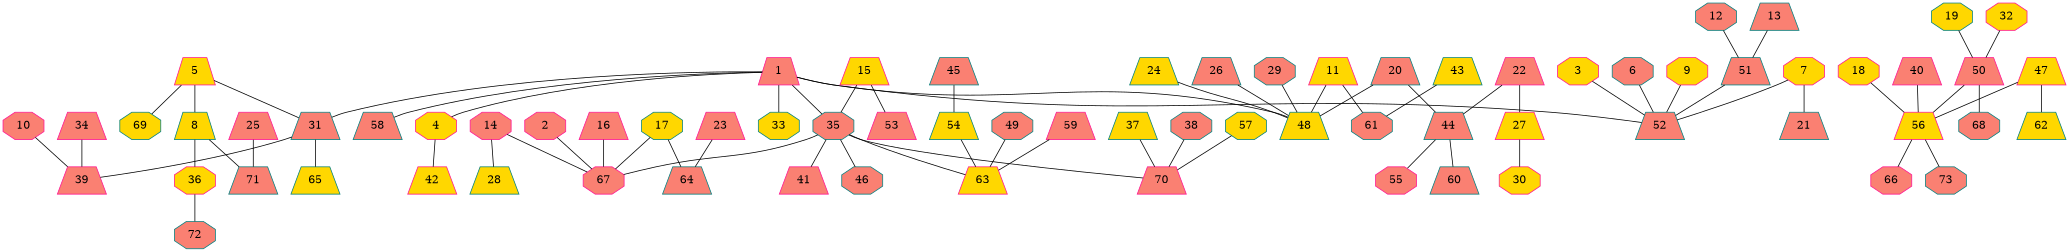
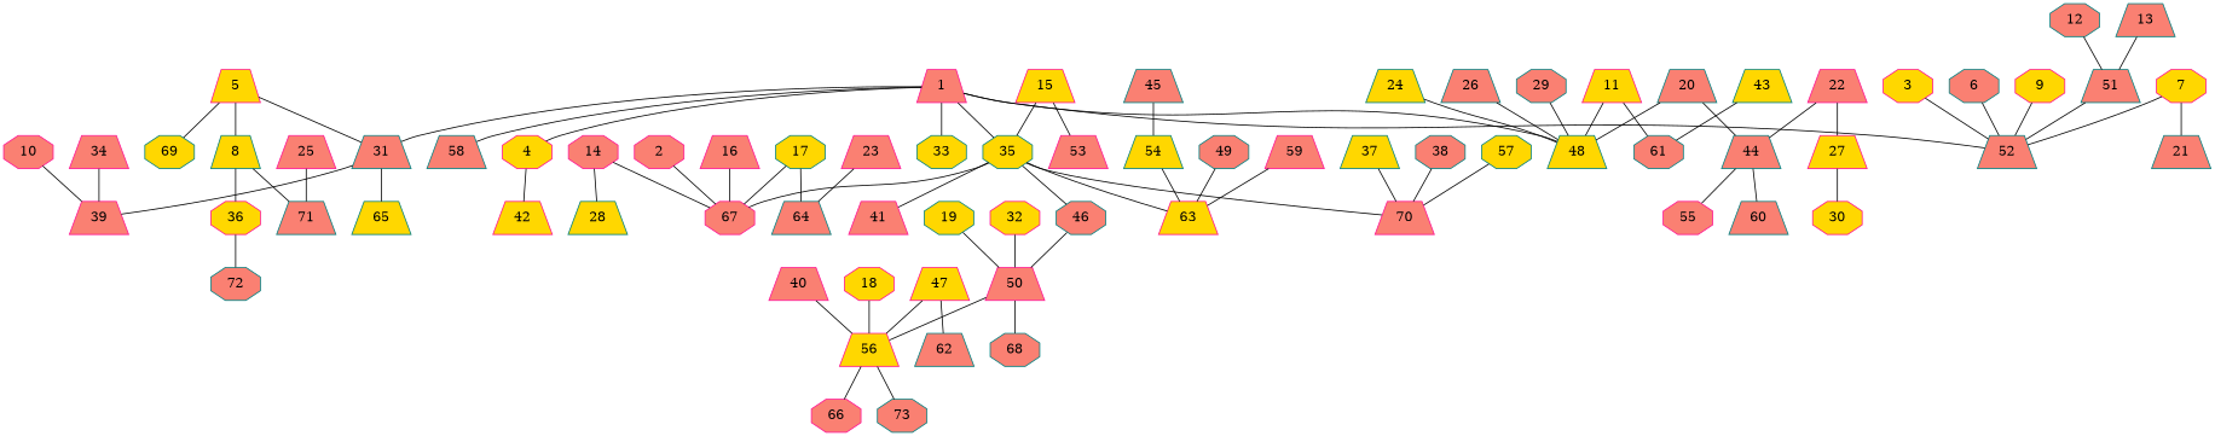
  graph {
    node [color=teal fillcolor=salmon shape=trapezium style=filled]
    edge [weight=1.0]
    1 [color=deeppink]
    4 [color=deeppink fillcolor=gold shape=octagon]
    31
    33 [fillcolor=gold shape=octagon]
-   35 [shape=octagon]
+   35 [fillcolor=gold shape=octagon]
    48 [fillcolor=gold]
    52
    58
    42 [color=deeppink fillcolor=gold]
    39 [color=deeppink]
    65 [fillcolor=gold]
    67 [color=deeppink shape=octagon]
    41 [color=deeppink]
    46 [shape=octagon]
    63 [color=deeppink fillcolor=gold]
    70 [color=deeppink]
    2 [color=deeppink shape=octagon]
    3 [color=deeppink fillcolor=gold shape=octagon]
    5 [color=deeppink fillcolor=gold]
    8 [fillcolor=gold]
    69 [fillcolor=gold shape=octagon]
    36 [color=deeppink fillcolor=gold shape=octagon]
    71
    6 [shape=octagon]
    7 [color=deeppink fillcolor=gold shape=octagon]
    21
    72 [shape=octagon]
    9 [color=deeppink fillcolor=gold shape=octagon]
    10 [color=deeppink shape=octagon]
    11 [color=deeppink fillcolor=gold]
    61 [shape=octagon]
    12 [shape=octagon]
    51
    13
    14 [color=deeppink shape=octagon]
    28 [fillcolor=gold]
    15 [color=deeppink fillcolor=gold]
    53 [color=deeppink]
    16 [color=deeppink]
    17 [fillcolor=gold shape=octagon]
    64
    18 [color=deeppink fillcolor=gold shape=octagon]
    56 [color=deeppink fillcolor=gold]
    66 [color=deeppink shape=octagon]
    73 [shape=octagon]
    19 [fillcolor=gold shape=octagon]
    50 [color=deeppink]
    68 [shape=octagon]
    20
    44
    55 [color=deeppink shape=octagon]
    60
    22 [color=deeppink]
    27 [color=deeppink fillcolor=gold]
    30 [color=deeppink fillcolor=gold shape=octagon]
    23 [color=deeppink]
    24 [fillcolor=gold]
    25 [color=deeppink]
    26
    29 [shape=octagon]
    32 [color=deeppink fillcolor=gold shape=octagon]
    34 [color=deeppink]
    37 [fillcolor=gold]
    38 [shape=octagon]
    40 [color=deeppink]
    43 [fillcolor=gold]
    54 [fillcolor=gold]
    45
    47 [color=deeppink fillcolor=gold]
-   62 [fillcolor=gold]
+   62
    49 [shape=octagon]
    57 [fillcolor=gold shape=octagon]
    59 [color=deeppink]
    1 -- 4
    1 -- 31
    1 -- 33
    1 -- 35
    1 -- 48
    1 -- 52
    1 -- 58
    4 -- 42
    31 -- 39
    31 -- 65
    35 -- 67
    35 -- 41
    35 -- 46
    35 -- 63
    35 -- 70
+   46 -- 50
    2 -- 67
    3 -- 52
    5 -- 31
    5 -- 8
    5 -- 69
    8 -- 36
    8 -- 71
    36 -- 72
    6 -- 52
    7 -- 52
    7 -- 21
    9 -- 52
    10 -- 39
    11 -- 48
    11 -- 61
    12 -- 51
    51 -- 52
    13 -- 51
    14 -- 67
    14 -- 28
    15 -- 35
    15 -- 53
    16 -- 67
    17 -- 67
    17 -- 64
    18 -- 56
    56 -- 66
    56 -- 73
    19 -- 50
    50 -- 56
    50 -- 68
    20 -- 48
    20 -- 44
    44 -- 55
    44 -- 60
    22 -- 44
    22 -- 27
    27 -- 30
    23 -- 64
    24 -- 48
    25 -- 71
    26 -- 48
    29 -- 48
    32 -- 50
    34 -- 39
    37 -- 70
    38 -- 70
    40 -- 56
    43 -- 61
    54 -- 63
    45 -- 54
    47 -- 56
    47 -- 62
    49 -- 63
    57 -- 70
    59 -- 63
  }
